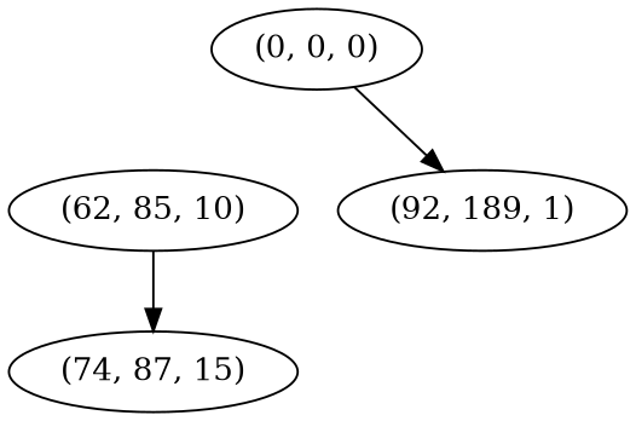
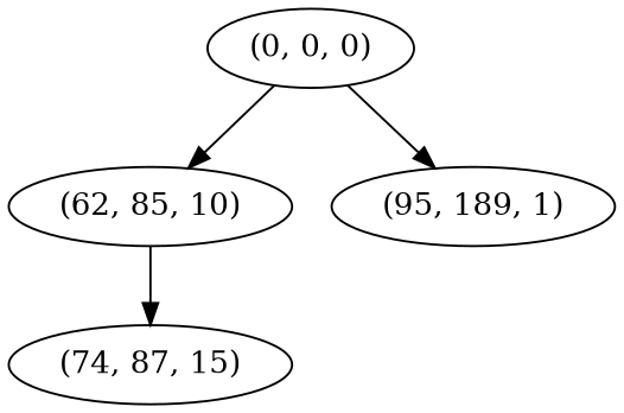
  digraph {
    "(0, 0, 0)"
    "(62, 85, 10)"
-   "(95, 189, 1)" [label="(92, 189, 1)"]
+   "(95, 189, 1)"
    n4 [label="(74, 87, 15)"]
+   "(0, 0, 0)" -> "(62, 85, 10)"
    "(0, 0, 0)" -> "(95, 189, 1)"
    "(62, 85, 10)" -> n4
  }
